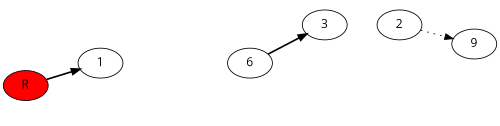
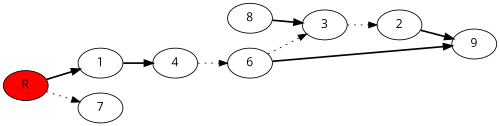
  digraph {
    fontname="Open Sans"
    rankdir=LR
    node [fontname="Open Sans"]
    edge [fontname="Open Sans" style=dotted]
    1
+   4
    6
    2
    9
    3
+   8
    R [fillcolor="#ff0000" style=filled]
-   6 -> 3 [style=bold]
-   2 -> 9
+   7
+   1 -> 4 [style=bold]
+   4 -> 6
+   6 -> 9 [style=bold]
+   6 -> 3
+   2 -> 9 [style=bold]
+   3 -> 2
+   8 -> 3 [style=bold]
    R -> 1 [style=bold]
+   R -> 7
  }
